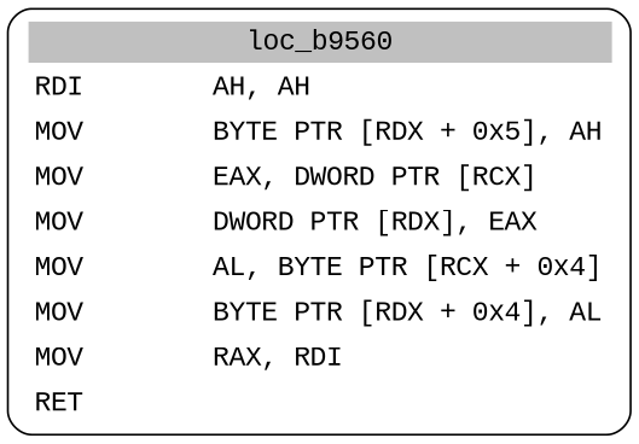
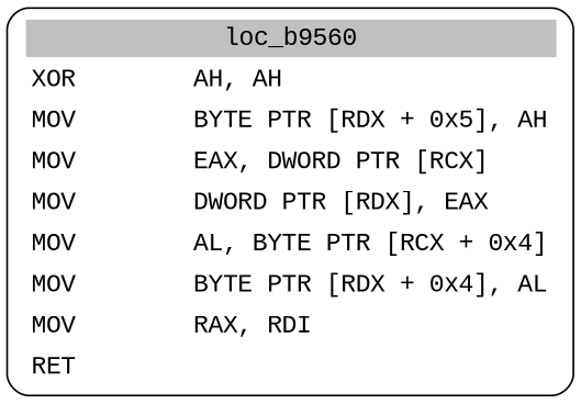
  digraph {
-   n1 [fontname="Courier New" label=<<table border="0" cellborder="0" cellpadding="3"><tr><td align="center" colspan="2" bgcolor="grey">loc_b9560</td></tr><tr><td align="left">RDI        AH, AH</td></tr><tr><td align="left">MOV        BYTE PTR [RDX + 0x5], AH</td></tr><tr><td align="left">MOV        EAX, DWORD PTR [RCX]</td></tr><tr><td align="left">MOV        DWORD PTR [RDX], EAX</td></tr><tr><td align="left">MOV        AL, BYTE PTR [RCX + 0x4]</td></tr><tr><td align="left">MOV        BYTE PTR [RDX + 0x4], AL</td></tr><tr><td align="left">MOV        RAX, RDI</td></tr><tr><td align="left">RET        </td></tr></table>> shape=Mrecord]
+   n1 [fontname="Courier New" label=<<table border="0" cellborder="0" cellpadding="3"><tr><td align="center" colspan="2" bgcolor="grey">loc_b9560</td></tr><tr><td align="left">XOR        AH, AH</td></tr><tr><td align="left">MOV        BYTE PTR [RDX + 0x5], AH</td></tr><tr><td align="left">MOV        EAX, DWORD PTR [RCX]</td></tr><tr><td align="left">MOV        DWORD PTR [RDX], EAX</td></tr><tr><td align="left">MOV        AL, BYTE PTR [RCX + 0x4]</td></tr><tr><td align="left">MOV        BYTE PTR [RDX + 0x4], AL</td></tr><tr><td align="left">MOV        RAX, RDI</td></tr><tr><td align="left">RET        </td></tr></table>> shape=Mrecord]
  }
